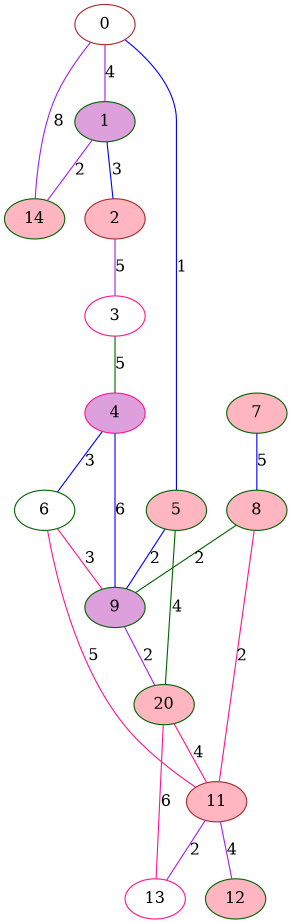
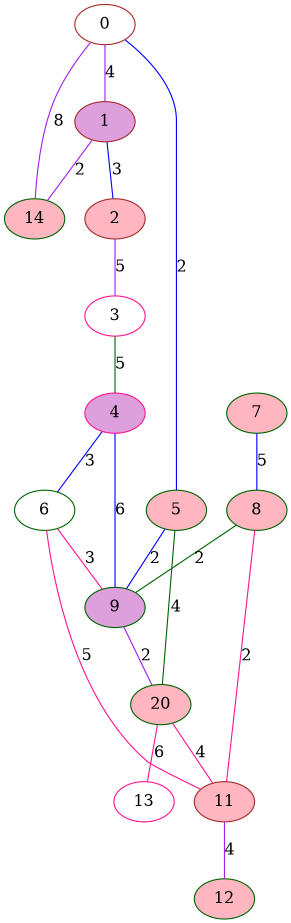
  graph {
    node [color=darkgreen fillcolor=lightpink style=filled weight=1]
    edge [color=purple]
    0 [color=brown fillcolor=white]
-   1 [fillcolor=plum]
+   1 [color=brown fillcolor=plum]
    5
    14 [weight=4]
    2 [color=brown]
    9 [fillcolor=plum]
    n7 [label=20]
    3 [color=deeppink fillcolor=white]
    4 [color=deeppink fillcolor=plum]
    6 [fillcolor=white]
    11 [color=brown]
    13 [color=deeppink fillcolor=white]
    7
    8
    12
    0 -- 1 [label=4]
-   0 -- 5 [color=blue label=1]
+   0 -- 5 [color=blue label=2]
    0 -- 14 [label=8]
    1 -- 14 [label=2]
    1 -- 2 [color=blue label=3]
    5 -- 9 [color=blue label=2]
    5 -- n7 [color=darkgreen label=4]
    2 -- 3 [label=5]
    9 -- n7 [label=2]
    n7 -- 11 [color=deeppink label=4]
    n7 -- 13 [color=deeppink label=6]
    3 -- 4 [color=darkgreen label=5]
    4 -- 9 [color=blue label=6]
    4 -- 6 [color=blue label=3]
    6 -- 9 [color=deeppink label=3]
    6 -- 11 [color=deeppink label=5]
-   11 -- 13 [label=2]
    11 -- 12 [label=4]
    7 -- 8 [color=blue label=5]
    8 -- 9 [color=darkgreen label=2]
    8 -- 11 [color=deeppink label=2]
  }
